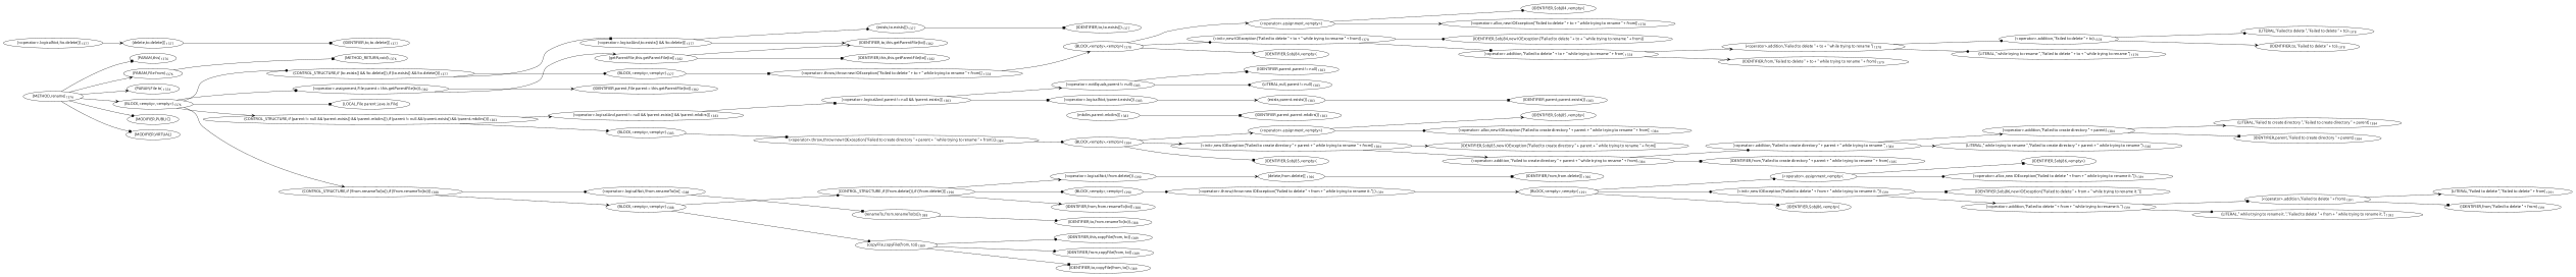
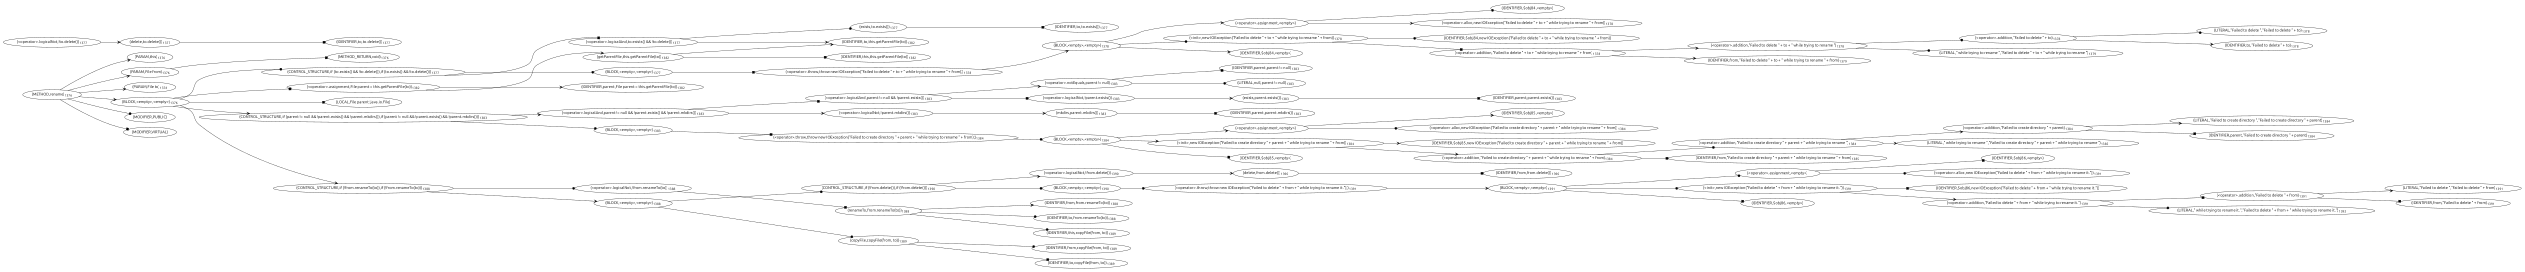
  digraph {
    fontname=Ubuntu
    rankdir=LR
    node [fontname=Ubuntu]
    edge [arrowhead=vee fontname=Ubuntu]
    n1 [label=<(METHOD,rename)<SUB>1376</SUB>>]
    n2 [label=<(PARAM,this)<SUB>1376</SUB>>]
    n3 [label=<(PARAM,File from)<SUB>1376</SUB>>]
    n4 [label=<(PARAM,File to)<SUB>1376</SUB>>]
    n5 [label=<(BLOCK,&lt;empty&gt;,&lt;empty&gt;)<SUB>1376</SUB>>]
    n6 [label=<(MODIFIER,PUBLIC)>]
    n7 [label=<(MODIFIER,VIRTUAL)>]
    n8 [label=<(METHOD_RETURN,void)<SUB>1376</SUB>>]
    n9 [label=<(CONTROL_STRUCTURE,if (to.exists() &amp;&amp; !to.delete()),if (to.exists() &amp;&amp; !to.delete()))<SUB>1377</SUB>>]
    n10 [label=<(LOCAL,File parent: java.io.File)>]
    n11 [label=<(&lt;operator&gt;.assignment,File parent = this.getParentFile(to))<SUB>1382</SUB>>]
    n12 [label=<(CONTROL_STRUCTURE,if (parent != null &amp;&amp; !parent.exists() &amp;&amp; !parent.mkdirs()),if (parent != null &amp;&amp; !parent.exists() &amp;&amp; !parent.mkdirs()))<SUB>1383</SUB>>]
    n13 [label=<(CONTROL_STRUCTURE,if (!from.renameTo(to)),if (!from.renameTo(to)))<SUB>1388</SUB>>]
    n14 [label=<(&lt;operator&gt;.logicalAnd,to.exists() &amp;&amp; !to.delete())<SUB>1377</SUB>>]
    n15 [label=<(BLOCK,&lt;empty&gt;,&lt;empty&gt;)<SUB>1377</SUB>>]
    n16 [label=<(IDENTIFIER,parent,File parent = this.getParentFile(to))<SUB>1382</SUB>>]
    n17 [label=<(getParentFile,this.getParentFile(to))<SUB>1382</SUB>>]
    n18 [label=<(&lt;operator&gt;.logicalAnd,parent != null &amp;&amp; !parent.exists() &amp;&amp; !parent.mkdirs())<SUB>1383</SUB>>]
    n19 [label=<(BLOCK,&lt;empty&gt;,&lt;empty&gt;)<SUB>1383</SUB>>]
    n20 [label=<(&lt;operator&gt;.logicalNot,!from.renameTo(to))<SUB>1388</SUB>>]
    n21 [label=<(BLOCK,&lt;empty&gt;,&lt;empty&gt;)<SUB>1388</SUB>>]
    n22 [label=<(exists,to.exists())<SUB>1377</SUB>>]
    n23 [label=<(IDENTIFIER,to,this.getParentFile(to))<SUB>1382</SUB>>]
    n24 [label=<(&lt;operator&gt;.throw,throw new IOException(&quot;Failed to delete &quot; + to + &quot; while trying to rename &quot; + from);)<SUB>1378</SUB>>]
    n25 [label=<(IDENTIFIER,to,to.exists())<SUB>1377</SUB>>]
    n26 [label=<(&lt;operator&gt;.logicalNot,!to.delete())<SUB>1377</SUB>>]
    n27 [label=<(delete,to.delete())<SUB>1377</SUB>>]
    n28 [label=<(IDENTIFIER,to,to.delete())<SUB>1377</SUB>>]
    n29 [label=<(BLOCK,&lt;empty&gt;,&lt;empty&gt;)<SUB>1378</SUB>>]
    n30 [label=<(&lt;operator&gt;.assignment,&lt;empty&gt;)>]
    n31 [label=<(&lt;init&gt;,new IOException(&quot;Failed to delete &quot; + to + &quot; while trying to rename &quot; + from))<SUB>1378</SUB>>]
    n32 [label=<(IDENTIFIER,$obj84,&lt;empty&gt;)>]
    n33 [label=<(IDENTIFIER,$obj84,&lt;empty&gt;)>]
    n34 [label=<(&lt;operator&gt;.alloc,new IOException(&quot;Failed to delete &quot; + to + &quot; while trying to rename &quot; + from))<SUB>1378</SUB>>]
    n35 [label=<(IDENTIFIER,$obj84,new IOException(&quot;Failed to delete &quot; + to + &quot; while trying to rename &quot; + from))>]
    n36 [label=<(&lt;operator&gt;.addition,&quot;Failed to delete &quot; + to + &quot; while trying to rename &quot; + from)<SUB>1378</SUB>>]
    n37 [label=<(&lt;operator&gt;.addition,&quot;Failed to delete &quot; + to + &quot; while trying to rename &quot;)<SUB>1378</SUB>>]
    n38 [label=<(IDENTIFIER,from,&quot;Failed to delete &quot; + to + &quot; while trying to rename &quot; + from)<SUB>1379</SUB>>]
    n39 [label=<(&lt;operator&gt;.addition,&quot;Failed to delete &quot; + to)<SUB>1378</SUB>>]
    n40 [label=<(LITERAL,&quot; while trying to rename &quot;,&quot;Failed to delete &quot; + to + &quot; while trying to rename &quot;)<SUB>1379</SUB>>]
    n41 [label=<(LITERAL,&quot;Failed to delete &quot;,&quot;Failed to delete &quot; + to)<SUB>1378</SUB>>]
    n42 [label=<(IDENTIFIER,to,&quot;Failed to delete &quot; + to)<SUB>1378</SUB>>]
    n43 [label=<(IDENTIFIER,this,this.getParentFile(to))<SUB>1382</SUB>>]
    n44 [label=<(&lt;operator&gt;.logicalAnd,parent != null &amp;&amp; !parent.exists())<SUB>1383</SUB>>]
+   n45 [label=<(&lt;operator&gt;.logicalNot,!parent.mkdirs())<SUB>1383</SUB>>]
    n46 [label=<(&lt;operator&gt;.throw,throw new IOException(&quot;Failed to create directory &quot; + parent + &quot; while trying to rename &quot; + from);)<SUB>1384</SUB>>]
    n47 [label=<(&lt;operator&gt;.notEquals,parent != null)<SUB>1383</SUB>>]
    n48 [label=<(&lt;operator&gt;.logicalNot,!parent.exists())<SUB>1383</SUB>>]
    n49 [label=<(mkdirs,parent.mkdirs())<SUB>1383</SUB>>]
    n50 [label=<(IDENTIFIER,parent,parent != null)<SUB>1383</SUB>>]
    n51 [label=<(LITERAL,null,parent != null)<SUB>1383</SUB>>]
    n52 [label=<(exists,parent.exists())<SUB>1383</SUB>>]
    n53 [label=<(IDENTIFIER,parent,parent.exists())<SUB>1383</SUB>>]
    n54 [label=<(IDENTIFIER,parent,parent.mkdirs())<SUB>1383</SUB>>]
    n55 [label=<(BLOCK,&lt;empty&gt;,&lt;empty&gt;)<SUB>1384</SUB>>]
    n56 [label=<(&lt;operator&gt;.assignment,&lt;empty&gt;)>]
    n57 [label=<(&lt;init&gt;,new IOException(&quot;Failed to create directory &quot; + parent + &quot; while trying to rename &quot; + from))<SUB>1384</SUB>>]
    n58 [label=<(IDENTIFIER,$obj85,&lt;empty&gt;)>]
    n59 [label=<(IDENTIFIER,$obj85,&lt;empty&gt;)>]
    n60 [label=<(&lt;operator&gt;.alloc,new IOException(&quot;Failed to create directory &quot; + parent + &quot; while trying to rename &quot; + from))<SUB>1384</SUB>>]
    n61 [label=<(IDENTIFIER,$obj85,new IOException(&quot;Failed to create directory &quot; + parent + &quot; while trying to rename &quot; + from))>]
    n62 [label=<(&lt;operator&gt;.addition,&quot;Failed to create directory &quot; + parent + &quot; while trying to rename &quot; + from)<SUB>1384</SUB>>]
    n63 [label=<(&lt;operator&gt;.addition,&quot;Failed to create directory &quot; + parent + &quot; while trying to rename &quot;)<SUB>1384</SUB>>]
    n64 [label=<(IDENTIFIER,from,&quot;Failed to create directory &quot; + parent + &quot; while trying to rename &quot; + from)<SUB>1385</SUB>>]
    n65 [label=<(&lt;operator&gt;.addition,&quot;Failed to create directory &quot; + parent)<SUB>1384</SUB>>]
    n66 [label=<(LITERAL,&quot; while trying to rename &quot;,&quot;Failed to create directory &quot; + parent + &quot; while trying to rename &quot;)<SUB>1385</SUB>>]
    n67 [label=<(LITERAL,&quot;Failed to create directory &quot;,&quot;Failed to create directory &quot; + parent)<SUB>1384</SUB>>]
    n68 [label=<(IDENTIFIER,parent,&quot;Failed to create directory &quot; + parent)<SUB>1384</SUB>>]
    n69 [label=<(renameTo,from.renameTo(to))<SUB>1388</SUB>>]
    n70 [label=<(copyFile,copyFile(from, to))<SUB>1389</SUB>>]
    n71 [label=<(CONTROL_STRUCTURE,if (!from.delete()),if (!from.delete()))<SUB>1390</SUB>>]
    n72 [label=<(IDENTIFIER,from,from.renameTo(to))<SUB>1388</SUB>>]
    n73 [label=<(IDENTIFIER,to,from.renameTo(to))<SUB>1388</SUB>>]
    n74 [label=<(IDENTIFIER,this,copyFile(from, to))<SUB>1389</SUB>>]
    n75 [label=<(IDENTIFIER,from,copyFile(from, to))<SUB>1389</SUB>>]
    n76 [label=<(IDENTIFIER,to,copyFile(from, to))<SUB>1389</SUB>>]
    n77 [label=<(&lt;operator&gt;.logicalNot,!from.delete())<SUB>1390</SUB>>]
    n78 [label=<(BLOCK,&lt;empty&gt;,&lt;empty&gt;)<SUB>1390</SUB>>]
    n79 [label=<(delete,from.delete())<SUB>1390</SUB>>]
    n80 [label=<(&lt;operator&gt;.throw,throw new IOException(&quot;Failed to delete &quot; + from + &quot; while trying to rename it.&quot;);)<SUB>1391</SUB>>]
    n81 [label=<(IDENTIFIER,from,from.delete())<SUB>1390</SUB>>]
    n82 [label=<(BLOCK,&lt;empty&gt;,&lt;empty&gt;)<SUB>1391</SUB>>]
    n83 [label=<(&lt;operator&gt;.assignment,&lt;empty&gt;)>]
    n84 [label=<(&lt;init&gt;,new IOException(&quot;Failed to delete &quot; + from + &quot; while trying to rename it.&quot;))<SUB>1391</SUB>>]
    n85 [label=<(IDENTIFIER,$obj86,&lt;empty&gt;)>]
    n86 [label=<(IDENTIFIER,$obj86,&lt;empty&gt;)>]
    n87 [label=<(&lt;operator&gt;.alloc,new IOException(&quot;Failed to delete &quot; + from + &quot; while trying to rename it.&quot;))<SUB>1391</SUB>>]
    n88 [label=<(IDENTIFIER,$obj86,new IOException(&quot;Failed to delete &quot; + from + &quot; while trying to rename it.&quot;))>]
    n89 [label=<(&lt;operator&gt;.addition,&quot;Failed to delete &quot; + from + &quot; while trying to rename it.&quot;)<SUB>1391</SUB>>]
    n90 [label=<(&lt;operator&gt;.addition,&quot;Failed to delete &quot; + from)<SUB>1391</SUB>>]
    n91 [label=<(LITERAL,&quot; while trying to rename it.&quot;,&quot;Failed to delete &quot; + from + &quot; while trying to rename it.&quot;)<SUB>1392</SUB>>]
    n92 [label=<(LITERAL,&quot;Failed to delete &quot;,&quot;Failed to delete &quot; + from)<SUB>1391</SUB>>]
    n93 [label=<(IDENTIFIER,from,&quot;Failed to delete &quot; + from)<SUB>1391</SUB>>]
-   n1 -> n2 [arrowhead=box]
+   n1 -> n2
    n1 -> n3
    n1 -> n4
    n1 -> n5
    n1 -> n6 [arrowhead=dot]
    n1 -> n7 [arrowhead=box]
    n3 -> n8 [arrowhead=box]
    n5 -> n9 [arrowhead=dot]
    n5 -> n10 [arrowhead=box]
    n5 -> n11 [arrowhead=box]
    n5 -> n12
    n5 -> n13
    n9 -> n14 [arrowhead=box]
    n9 -> n15 [arrowhead=dot]
    n11 -> n16
    n11 -> n17
    n12 -> n18
    n12 -> n19 [arrowhead=dot]
    n13 -> n20 [arrowhead=dot]
    n13 -> n21
    n14 -> n22 [arrowhead=dot]
    n14 -> n23
    n15 -> n24 [arrowhead=box]
    n17 -> n23
    n17 -> n43 [arrowhead=box]
    n18 -> n44 [arrowhead=box]
+   n18 -> n45
    n19 -> n46 [arrowhead=box]
    n20 -> n69 [arrowhead=box]
    n21 -> n70 [arrowhead=dot]
    n21 -> n71 [arrowhead=dot]
    n22 -> n25 [arrowhead=box]
    n24 -> n29
    n26 -> n27
    n27 -> n28 [arrowhead=box]
    n29 -> n30
    n29 -> n31 [arrowhead=dot]
    n29 -> n32
    n30 -> n33 [arrowhead=dot]
    n30 -> n34
    n31 -> n35 [arrowhead=dot]
    n31 -> n36 [arrowhead=box]
    n36 -> n37
    n36 -> n38
    n37 -> n39 [arrowhead=dot]
    n37 -> n40 [arrowhead=dot]
    n39 -> n41 [arrowhead=dot]
    n39 -> n42
    n44 -> n47
    n44 -> n48 [arrowhead=box]
+   n45 -> n49
    n46 -> n55 [arrowhead=dot]
    n47 -> n50 [arrowhead=box]
    n47 -> n51 [arrowhead=dot]
    n48 -> n52
    n49 -> n54 [arrowhead=box]
    n52 -> n53 [arrowhead=box]
    n55 -> n56
    n55 -> n57
    n55 -> n58 [arrowhead=box]
    n56 -> n59
    n56 -> n60 [arrowhead=dot]
    n57 -> n61
    n57 -> n62
    n62 -> n63 [arrowhead=dot]
    n62 -> n64 [arrowhead=box]
    n63 -> n65
    n63 -> n66
    n65 -> n67
    n65 -> n68 [arrowhead=box]
-   n71 -> n72
+   n69 -> n72
    n69 -> n73 [arrowhead=dot]
-   n70 -> n74 [arrowhead=dot]
+   n69 -> n74 [arrowhead=dot]
    n70 -> n75 [arrowhead=dot]
    n70 -> n76 [arrowhead=box]
    n71 -> n77
    n71 -> n78 [arrowhead=dot]
    n77 -> n79
    n78 -> n80 [arrowhead=dot]
    n79 -> n81 [arrowhead=box]
    n80 -> n82
    n82 -> n83 [arrowhead=dot]
    n82 -> n84 [arrowhead=dot]
    n82 -> n85 [arrowhead=box]
    n83 -> n86 [arrowhead=box]
    n83 -> n87 [arrowhead=dot]
    n84 -> n88 [arrowhead=box]
    n84 -> n89
    n89 -> n90 [arrowhead=box]
    n89 -> n91 [arrowhead=dot]
    n90 -> n92
    n90 -> n93 [arrowhead=box]
  }
